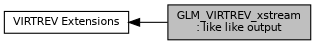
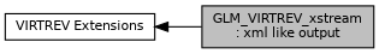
  digraph {
    rankdir=LR
    fontname="DejaVu Sans"
    node [color=black fontname="DejaVu Sans" fontsize=10 shape=record style=filled]
-   n1 [fillcolor=grey75 fontcolor=black height=0.2 label="GLM_VIRTREV_xstream\l: like like output" width=0.4]
+   n1 [fillcolor=grey75 fontcolor=black height=0.2 label="GLM_VIRTREV_xstream\l: xml like output" width=0.4]
    n2 [fillcolor=white height=0.2 label="VIRTREV Extensions" width=0.4]
    n2 -> n1 [dir=back fontname="DejaVu Sans" fontsize=10 labelfontname=Helvetica labelfontsize=10 shape=plaintext style=solid]
  }
